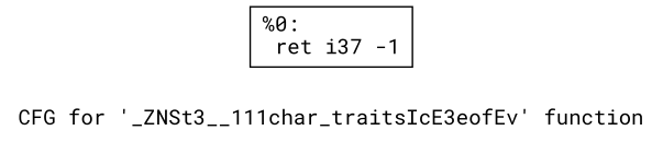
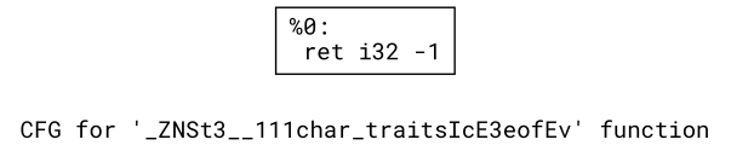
  digraph {
    label="CFG for '_ZNSt3__111char_traitsIcE3eofEv' function"
    fontname="Roboto Mono"
-   n1 [label="{%0:\l  ret i37 -1\l}" shape=record fontname="Roboto Mono"]
+   n1 [label="{%0:\l  ret i32 -1\l}" shape=record fontname="Roboto Mono"]
  }
